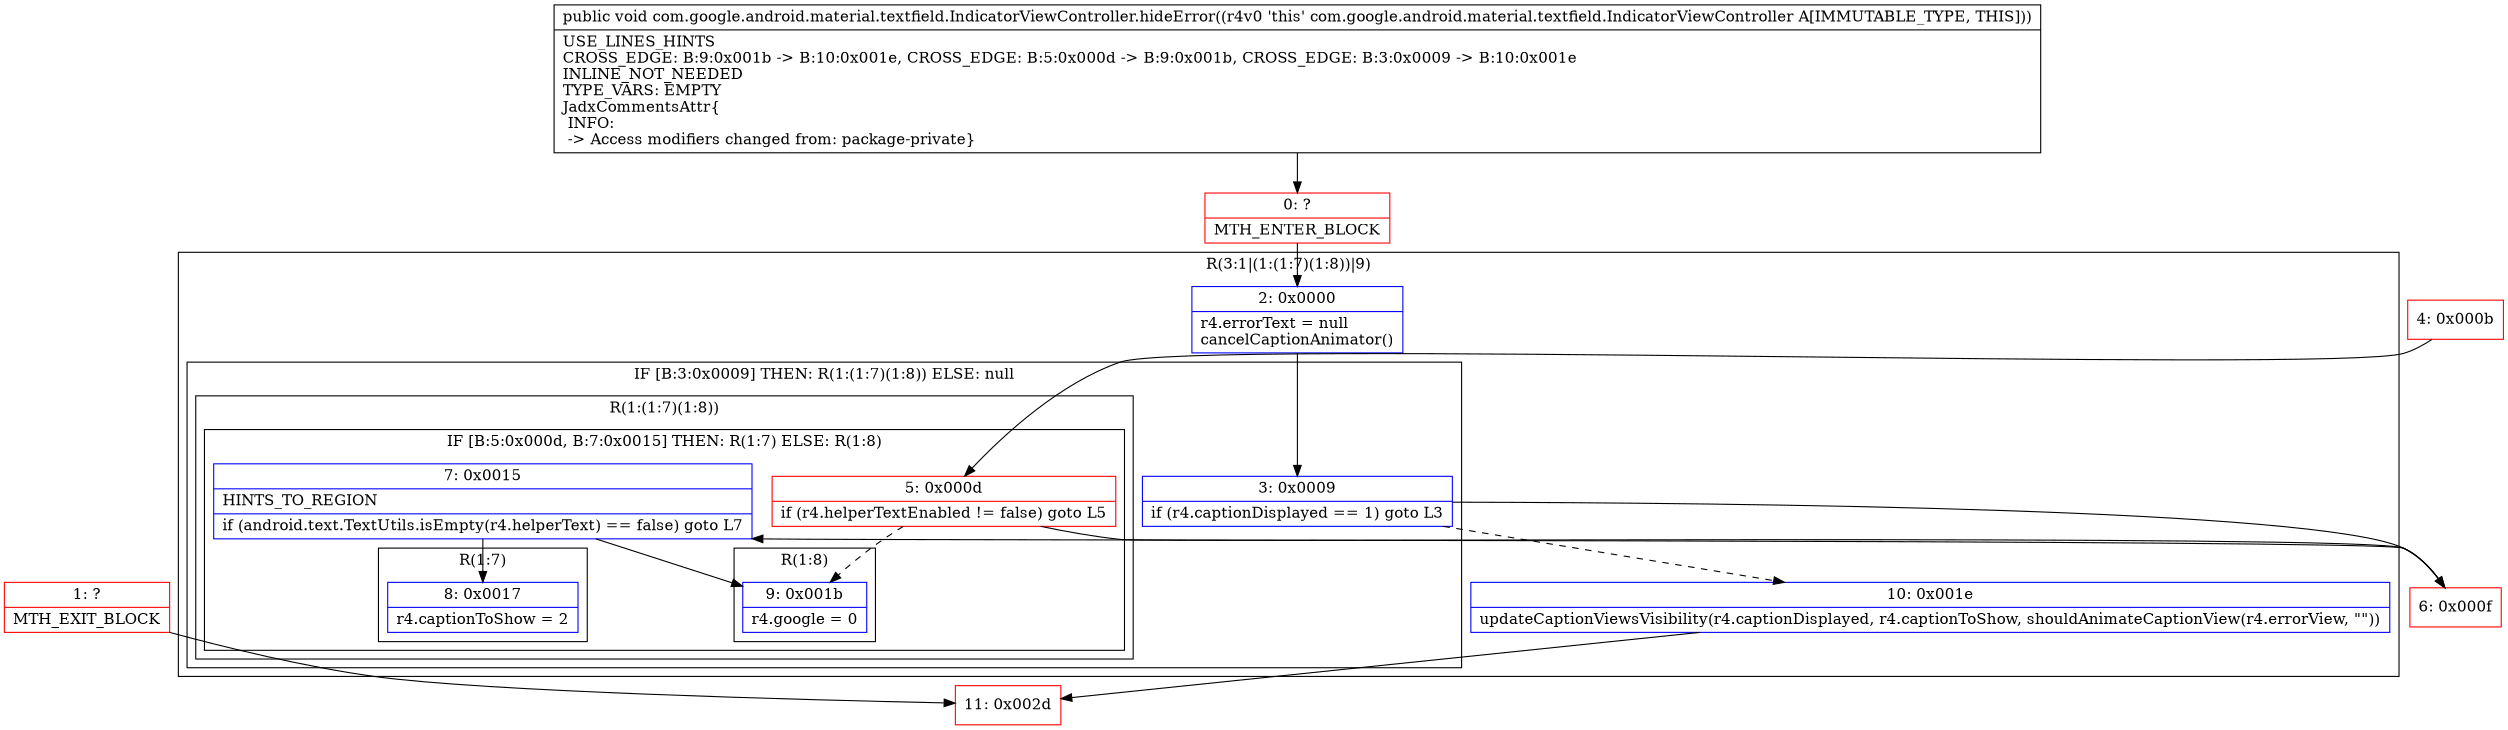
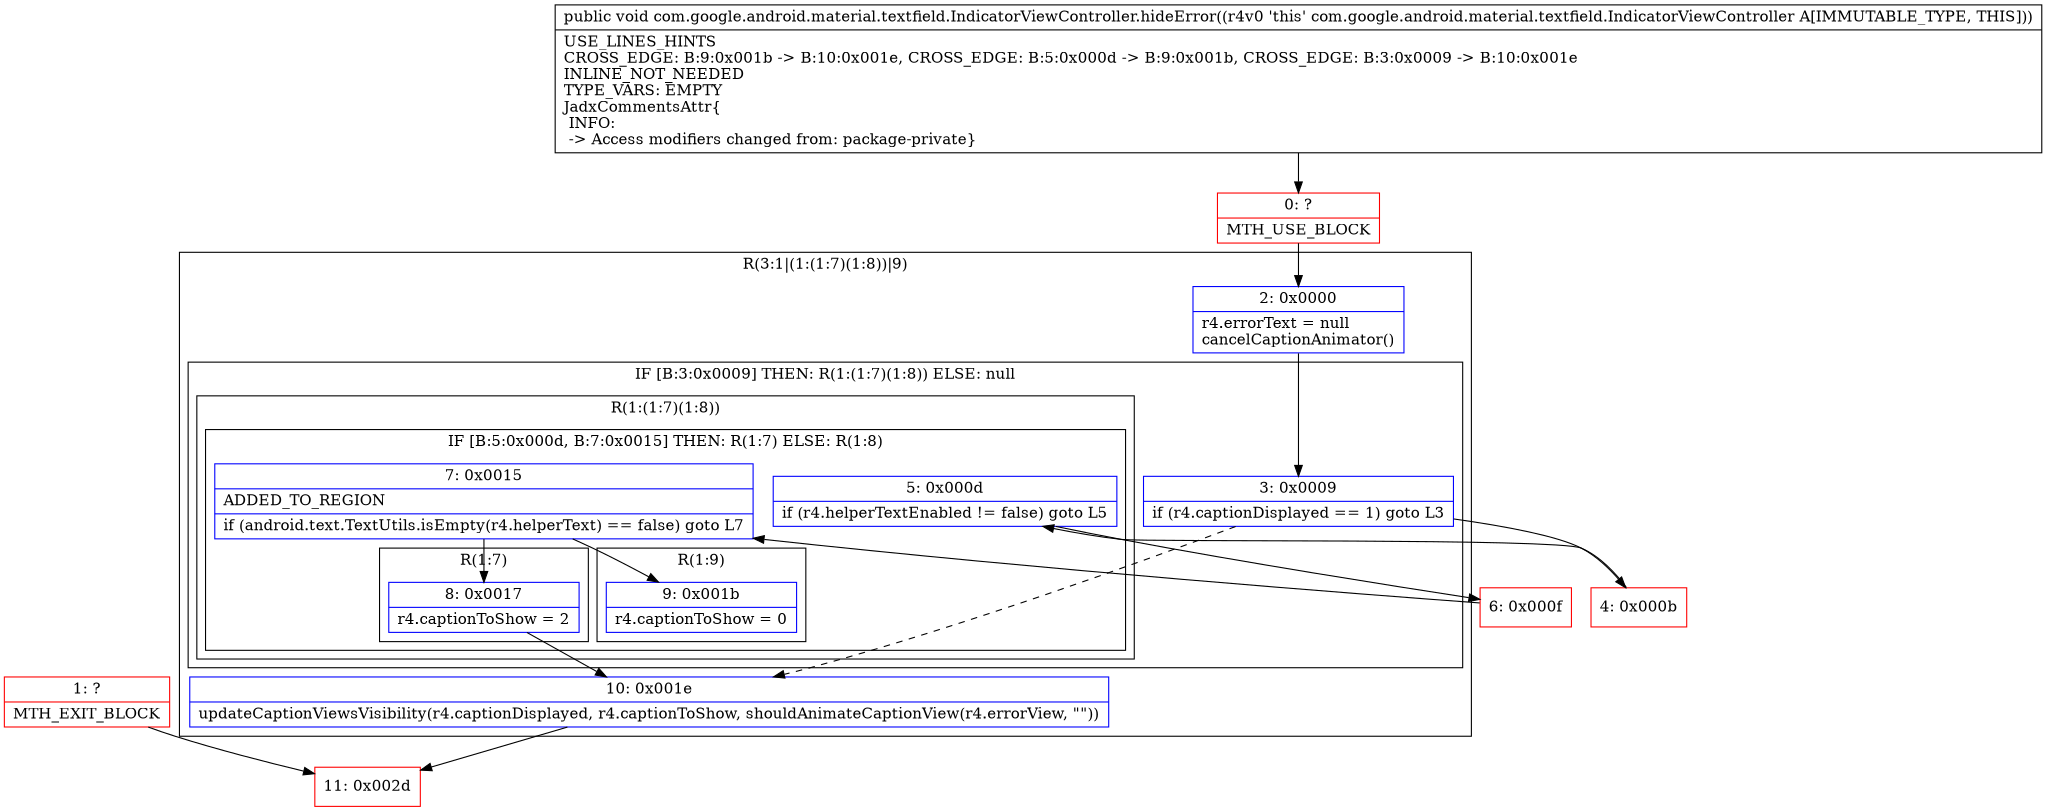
  digraph {
    node [color=blue shape=record]
    n1 [label="{8\:\ 0x0017|r4.captionToShow = 2\l}"]
-   n2 [label="{9\:\ 0x001b|r4.google = 0\l}"]
-   n3 [color=red label="{5\:\ 0x000d|if (r4.helperTextEnabled != false) goto L5\l}"]
-   n4 [label="{7\:\ 0x0015|HINTS_TO_REGION\l|if (android.text.TextUtils.isEmpty(r4.helperText) == false) goto L7\l}"]
+   n2 [label="{9\:\ 0x001b|r4.captionToShow = 0\l}"]
+   n3 [label="{5\:\ 0x000d|if (r4.helperTextEnabled != false) goto L5\l}"]
+   n4 [label="{7\:\ 0x0015|ADDED_TO_REGION\l|if (android.text.TextUtils.isEmpty(r4.helperText) == false) goto L7\l}"]
    n5 [label="{3\:\ 0x0009|if (r4.captionDisplayed == 1) goto L3\l}"]
    n6 [label="{2\:\ 0x0000|r4.errorText = null\lcancelCaptionAnimator()\l}"]
    n7 [label="{10\:\ 0x001e|updateCaptionViewsVisibility(r4.captionDisplayed, r4.captionToShow, shouldAnimateCaptionView(r4.errorView, \"\"))\l}"]
    n8 [color=red label="{6\:\ 0x000f}"]
    n9 [color=red label="{4\:\ 0x000b}"]
    n10 [color=red label="{11\:\ 0x002d}"]
-   n11 [color=red label="{0\:\ ?|MTH_ENTER_BLOCK\l}"]
+   n11 [color=red label="{0\:\ ?|MTH_USE_BLOCK\l}"]
    n12 [color=red label="{1\:\ ?|MTH_EXIT_BLOCK\l}"]
    n13 [label="{public void com.google.android.material.textfield.IndicatorViewController.hideError((r4v0 'this' com.google.android.material.textfield.IndicatorViewController A[IMMUTABLE_TYPE, THIS]))  | USE_LINES_HINTS\lCROSS_EDGE: B:9:0x001b \-\> B:10:0x001e, CROSS_EDGE: B:5:0x000d \-\> B:9:0x001b, CROSS_EDGE: B:3:0x0009 \-\> B:10:0x001e\lINLINE_NOT_NEEDED\lTYPE_VARS: EMPTY\lJadxCommentsAttr\{\l INFO: \l \-\> Access modifiers changed from: package\-private\}\l}" color=""]
    subgraph cluster_1 {
      label="R(3:1|(1:(1:7)(1:8))|9)"
      n6
      n7
      subgraph cluster_2 {
        label="IF [B:3:0x0009] THEN: R(1:(1:7)(1:8)) ELSE: null"
        n5
        subgraph cluster_3 {
          label="R(1:(1:7)(1:8))"
          subgraph cluster_4 {
            label="IF [B:5:0x000d, B:7:0x0015] THEN: R(1:7) ELSE: R(1:8)"
            n3
            n4
            subgraph cluster_5 {
              label="R(1:7)"
              n1
            }
            subgraph cluster_6 {
-             label="R(1:8)"
+             label="R(1:9)"
              n2
            }
          }
        }
      }
    }
-   n3 -> n2 [style=dashed]
+   n1 -> n7
    n3 -> n8
    n4 -> n1
    n4 -> n2 [style=solid]
    n5 -> n7 [style=dashed]
-   n5 -> n8
+   n5 -> n9
    n6 -> n5
    n7 -> n10
    n8 -> n4
    n9 -> n3
    n11 -> n6
    n12 -> n10
    n13 -> n11
  }
